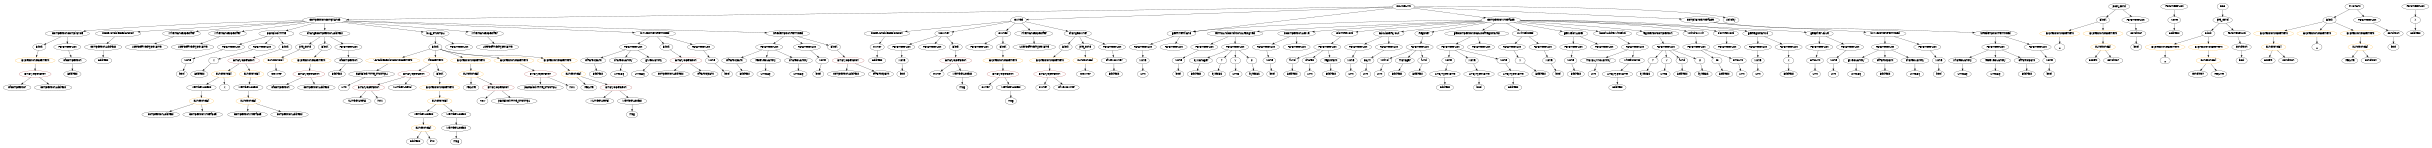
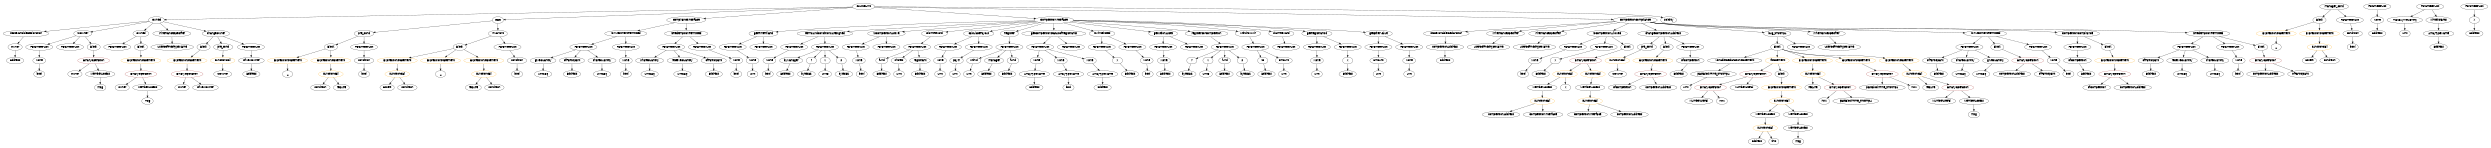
  strict digraph {
    fontname="DejaVu Sans"
    node [color=black fontname="DejaVu Sans"]
    edge [fontname="DejaVu Sans"]
    n1 [height=0.5 label=ofCompetition width=1.7927]
    n2 [height=0.5 label=ofCompetition width=1.7927]
    n3 [height=0.5 label=NumberLiteral width=1.765]
    n4 [height=0.5 label=competitionAddress width=2.3887]
    n5 [height=0.5 label=address width=1.0996]
-   n6 [color=orange height=0.5 label=VariableDeclarationStatement width=3.3174]
+   n6 [height=0.5 label=VariableDeclarationStatement width=3.3174]
    n7 [height=0.5 label=pastBlockTime_tmstmp4 width=2.9016]
    n8 [height=0.5 label=uint width=0.75]
    n9 [height=0.5 label=ofParticipant width=1.6125]
    n10 [height=0.5 label=address width=1.0996]
    n11 [height=0.5 label=ParameterList width=1.7095]
    n12 [height=0.5 label=None width=0.85014]
    n13 [height=0.5 label=uint width=0.75]
    n14 [height=0.5 label=condition width=1.266]
    n15 [height=0.5 label=bool width=0.76697]
    n16 [height=0.5 label=ParameterList width=1.7095]
    n17 [height=0.5 label=withId width=0.94717]
    n18 [height=0.5 label=manager width=1.1551]
    n19 [height=0.5 label=fund width=0.76697]
    n20 [height=0.5 label=uint width=0.75]
    n21 [height=0.5 label=address width=1.0996]
    n22 [height=0.5 label=address width=1.0996]
    n23 [height=0.5 label=x width=0.75]
    n24 [height=0.5 label=address width=1.0996]
    n25 [height=0.5 label=ParameterList width=1.7095]
    n26 [height=0.5 label=None width=0.85014]
    n27 [height=0.5 label=address width=1.0996]
    n28 [color=orange height=0.5 label=IfStatement width=1.4739]
    n29 [color=brown height=0.5 label=BinaryOperation width=1.9867]
    n30 [height=0.5 label=Block width=0.90558]
    n31 [color=brown height=0.5 label=BinaryOperation width=1.9867]
    n32 [height=0.5 label=NumberLiteral width=1.765]
    n33 [color=orange height=0.5 label=ExpressionStatement width=2.458]
    n34 [height=0.5 label=NumberLiteral width=1.765]
    n35 [height=0.5 label=now width=0.75]
    n36 [color=orange height=0.5 label=FunctionCall width=1.6125]
    n37 [height=0.5 label=ParameterList width=1.7095]
    n38 [height=0.5 label=None width=0.85014]
    n39 [height=0.5 label=bool width=0.76697]
    n40 [height=0.5 label=fund width=0.76697]
    n41 [height=0.5 label=address width=1.0996]
    n42 [height=0.5 label=to width=0.75]
    n43 [height=0.5 label=address width=1.0996]
    n44 [height=0.5 label=ParameterList width=1.7095]
    n45 [height=0.5 label=None width=0.85014]
    n46 [height=0.5 label=bool width=0.76697]
    n47 [color=orange height=0.5 label=ExpressionStatement width=2.458]
    n48 [height=0.5 label=_ width=0.75]
    n49 [height=0.5 label=uint256 width=1.0442]
    n50 [color=orange height=0.5 label=ExpressionStatement width=2.458]
    n51 [color=orange height=0.5 label=FunctionCall width=1.6125]
    n52 [height=0.5 label=require width=1.0026]
    n53 [color=brown height=0.5 label=BinaryOperation width=1.9867]
    n54 [height=0.5 label=now width=0.75]
    n55 [height=0.5 label=pastBlockTime_tmstmp4 width=2.9016]
-   n56 [height=0.5 label=post_cond width=1.4184]
+   n56 [height=0.5 label=manager_cond width=1.4184]
    n57 [height=0.5 label=Block width=0.90558]
    n58 [height=0.5 label=ParameterList width=1.7095]
    n59 [color=orange height=0.5 label=ExpressionStatement width=2.458]
    n60 [color=orange height=0.5 label=ExpressionStatement width=2.458]
    n61 [height=0.5 label=_ width=0.75]
    n62 [color=orange height=0.5 label=FunctionCall width=1.6125]
    n63 [height=0.5 label=condition width=1.266]
    n64 [height=0.5 label=bool width=0.76697]
    n65 [height=0.5 label=Owned width=1.0442]
    n66 [height=0.5 label=StateVariableDeclaration width=2.8184]
    n67 [height=0.5 label=isOwner width=1.1551]
    n68 [height=0.5 label=Owned width=1.0442]
    n69 [height=0.5 label=InheritanceSpecifier width=2.3333]
    n70 [height=0.5 label=changeOwner width=1.7095]
    n71 [height=0.5 label=owner width=0.93331]
    n72 [height=0.5 label=ParameterList width=1.7095]
    n73 [height=0.5 label=Block width=0.90558]
    n74 [height=0.5 label=ParameterList width=1.7095]
    n75 [height=0.5 label=Block width=0.90558]
    n76 [height=0.5 label=UserDefinedTypeName width=2.7214]
    n77 [height=0.5 label=Block width=0.90558]
    n78 [height=0.5 label=pre_cond width=1.2937]
    n79 [height=0.5 label=ParameterList width=1.7095]
    n80 [height=0.5 label=address width=1.0996]
    n81 [color=brown height=0.5 label=BinaryOperation width=1.9867]
    n82 [color=orange height=0.5 label=ExpressionStatement width=2.458]
    n83 [color=orange height=0.5 label=ExpressionStatement width=2.458]
    n84 [color=orange height=0.5 label=FunctionCall width=1.6125]
    n85 [height=0.5 label=ofNewOwner width=1.6818]
    n86 [height=0.5 label=Block width=0.90558]
    n87 [color=orange height=0.5 label=ExpressionStatement width=2.458]
    n88 [color=orange height=0.5 label=ExpressionStatement width=2.458]
    n89 [color=brown height=0.5 label=BinaryOperation width=1.9867]
    n90 [color=orange height=0.5 label=FunctionCall width=1.6125]
    n91 [height=0.5 label=pastBlockTime_tmstmp4 width=2.9016]
    n92 [height=0.5 label=now width=0.75]
    n93 [height=0.5 label=require width=1.0026]
    n94 [color=brown height=0.5 label=BinaryOperation width=1.9867]
    n95 [height=0.5 label=address width=1.0996]
    n96 [height=0.5 label=ParameterList width=1.7095]
    n97 [height=0.5 label=bool width=0.76697]
    n98 [height=0.5 label=ParameterList width=1.7095]
    n99 [height=0.5 label=uint width=0.75]
    n100 [height=0.5 label=StateVariableDeclaration width=2.8184]
    n101 [height=0.5 label=isOwner width=1.1551]
    n102 [height=0.5 label=ParameterList width=1.7095]
    n103 [height=0.5 label=amount width=1.0581]
    n104 [height=0.5 label=uint width=0.75]
    n105 [height=0.5 label=competitionAddress width=2.3887]
    n106 [height=0.5 label=competitionAddress width=2.3887]
    n107 [height=0.5 label=None width=0.85014]
    n108 [height=0.5 label=bool width=0.76697]
    n109 [color=brown height=0.5 label=BinaryOperation width=1.9867]
    n110 [color=orange height=0.5 label=FunctionCall width=1.6125]
    n111 [color=orange height=0.5 label=FunctionCall width=1.6125]
    n112 [height=0.5 label=MemberAccess width=1.9174]
    n113 [height=0.5 label=x width=0.75]
    n114 [height=0.5 label=MemberAccess width=1.9174]
    n115 [color=orange height=0.5 label=FunctionCall width=1.6125]
    n116 [color=orange height=0.5 label=FunctionCall width=1.6125]
    n117 [height=0.5 label=ofCompetition width=1.7927]
    n118 [height=0.5 label=address width=1.0996]
    n119 [height=0.5 label=assert width=0.89172]
    n120 [height=0.5 label=condition width=1.266]
    n121 [height=0.5 label=bool width=0.76697]
    n122 [height=0.5 label=require width=1.0026]
    n123 [height=0.5 label=owner width=0.93331]
    n124 [height=0.5 label=MemberAccess width=1.9174]
    n125 [height=0.5 label=msg width=0.75]
    n126 [height=0.5 label=bool width=0.76697]
    n127 [height=0.5 label=address width=1.0996]
    n128 [height=0.5 label=assert width=0.89172]
    n129 [height=0.5 label=pre_cond width=1.2937]
    n130 [color=orange height=0.5 label=FunctionCall width=1.6125]
    n131 [height=0.5 label=isOwner width=1.1551]
    n132 [height=0.5 label=ParameterList width=1.7095]
    n133 [height=0.5 label=None width=0.85014]
    n134 [height=0.5 label=bool width=0.76697]
    n135 [height=0.5 label=InheritanceSpecifier width=2.3333]
    n136 [height=0.5 label=UserDefinedTypeName width=2.7214]
    n137 [height=0.5 label=ParameterList width=1.7095]
    n138 [height=0.5 label=None width=0.85014]
    n139 [height=0.5 label=uint width=0.75]
    n140 [height=0.5 label=uint256 width=1.0442]
    n141 [color=brown height=0.5 label=BinaryOperation width=1.9867]
    n142 [height=0.5 label=owner width=0.93331]
    n143 [height=0.5 label=MemberAccess width=1.9174]
    n144 [height=0.5 label=msg width=0.75]
    n145 [height=0.5 label=payin width=0.85014]
    n146 [height=0.5 label=uint width=0.75]
    n147 [height=0.5 label=competitionAddress width=2.3887]
    n148 [height=0.5 label=CompetitionInterface width=2.4719]
    n149 [height=0.5 label=x width=0.75]
    n150 [height=0.5 label=address width=1.0996]
    n151 [height=0.5 label=ofParticipant width=1.6125]
    n152 [height=0.5 label=address width=1.0996]
    n153 [height=0.5 label=None width=0.85014]
    n154 [color=brown height=0.5 label=BinaryOperation width=1.9867]
    n155 [height=0.5 label=ofParticipant width=1.6125]
    n156 [height=0.5 label=ParameterList width=1.7095]
    n157 [height=0.5 label=maxBuyinQuantity width=2.1947]
    n158 [height=0.5 label=whitelistants width=1.5432]
    n159 [height=0.5 label=uint width=0.75]
    n160 [height=0.5 label=ArrayTypeName width=2.0145]
    n161 [height=0.5 label=owner width=0.93331]
    n162 [height=0.5 label=ParameterList width=1.7095]
    n163 [height=0.5 label=None width=0.85014]
    n164 [height=0.5 label=uint width=0.75]
    n165 [height=0.5 label=giveQuantity width=1.5848]
    n166 [height=0.5 label=uint256 width=1.0442]
    n167 [height=0.5 label=MemberAccess width=1.9174]
    n168 [color=orange height=0.5 label=FunctionCall width=1.6125]
    n169 [height=0.5 label=address width=1.0996]
    n170 [height=0.5 label=this width=0.75]
    n171 [height=0.5 label=None width=0.85014]
    n172 [height=0.5 label=bool width=0.76697]
    n173 [height=0.5 label=bool width=0.76697]
    n174 [height=0.5 label=getTimeTillEnd width=1.8759]
    n175 [height=0.5 label=ParameterList width=1.7095]
    n176 [height=0.5 label=x width=0.75]
    n177 [height=0.5 label=address width=1.0996]
    n178 [color=orange height=0.5 label=ExpressionStatement width=2.458]
    n179 [color=orange height=0.5 label=FunctionCall width=1.6125]
    n180 [height=0.5 label=condition width=1.266]
    n181 [height=0.5 label=pre_cond width=1.2937]
    n182 [height=0.5 label=Block width=0.90558]
    n183 [height=0.5 label=ParameterList width=1.7095]
    n184 [color=orange height=0.5 label=ExpressionStatement width=2.458]
    n185 [color=orange height=0.5 label=FunctionCall width=1.6125]
    n186 [color=orange height=0.5 label=ExpressionStatement width=2.458]
    n187 [height=0.5 label=_ width=0.75]
    n188 [height=0.5 label=condition width=1.266]
    n189 [height=0.5 label=bool width=0.76697]
    n190 [height=0.5 label=InheritanceSpecifier width=2.3333]
    n191 [height=0.5 label=UserDefinedTypeName width=2.7214]
    n192 [height=0.5 label=MemberAccess width=1.9174]
    n193 [height=0.5 label=msg width=0.75]
    n194 [height=0.5 label=CompetitionInterface width=2.4719]
    n195 [height=0.5 label=competitionAddress width=2.3887]
    n196 [height=0.5 label=address width=1.0996]
    n197 [height=0.5 label=shares width=0.94717]
-   n198 [height=0.5 label=pastBlockTime width=2.5966]
+   n198 [height=0.5 label=isCompetitionAllowed width=2.5966]
    n199 [height=0.5 label=ParameterList width=1.7095]
    n200 [height=0.5 label=ParameterList width=1.7095]
    n201 [height=0.5 label=Block width=0.90558]
    n202 [height=0.5 label=None width=0.85014]
    n203 [height=0.5 label=bool width=0.76697]
    n204 [height=0.5 label=invariant width=1.1551]
    n205 [height=0.5 label=Block width=0.90558]
    n206 [height=0.5 label=ParameterList width=1.7095]
    n207 [color=orange height=0.5 label=ExpressionStatement width=2.458]
    n208 [color=orange height=0.5 label=FunctionCall width=1.6125]
    n209 [height=0.5 label=termsAndConditionsAreSigned width=3.5253]
    n210 [height=0.5 label=ParameterList width=1.7095]
    n211 [height=0.5 label=byManager width=1.4462]
    n212 [height=0.5 label=r width=0.75]
    n213 [height=0.5 label=v width=0.75]
    n214 [height=0.5 label=s width=0.75]
    n215 [height=0.5 label=address width=1.0996]
    n216 [height=0.5 label=bytes32 width=1.0996]
    n217 [height=0.5 label=uint8 width=0.7947]
    n218 [height=0.5 label=bytes32 width=1.0996]
    n219 [height=0.5 label=ParameterList width=1.7095]
    n220 [height=0.5 label=None width=0.85014]
    n221 [height=0.5 label=address width=1.0996]
    n222 [height=0.5 label=ParameterList width=1.7095]
    n223 [height=0.5 label=ofParticipant width=1.6125]
    n224 [height=0.5 label=shareQuantity width=1.7095]
    n225 [height=0.5 label=address width=1.0996]
    n226 [height=0.5 label=uint256 width=1.0442]
    n227 [height=0.5 label=ParameterList width=1.7095]
    n228 [height=0.5 label=address width=1.0996]
    n229 [height=0.5 label=ArrayTypeName width=2.0145]
    n230 [height=0.5 label=address width=1.0996]
    n231 [height=0.5 label=isCompetitionActive width=2.4026]
    n232 [height=0.5 label=ParameterList width=1.7095]
    n233 [height=0.5 label=ParameterList width=1.7095]
    n234 [height=0.5 label=None width=0.85014]
    n235 [height=0.5 label=uint width=0.75]
    n236 [height=0.5 label=None width=0.85014]
    n237 [height=0.5 label=shareQuantity width=1.7095]
    n238 [height=0.5 label=uint256 width=1.0442]
    n239 [color=brown height=0.5 label=BinaryOperation width=1.9867]
    n240 [height=0.5 label=ofNewOwner width=1.6818]
    n241 [height=0.5 label=ParameterList width=1.7095]
    n242 [height=0.5 label=receiveQuantity width=1.8897]
    n243 [height=0.5 label=condition width=1.266]
    n244 [height=0.5 label=require width=1.0026]
    n245 [color=brown height=0.5 label=BinaryOperation width=1.9867]
    n246 [height=0.5 label=competitionAddress width=2.3887]
    n247 [height=0.5 label=ofCompetition width=1.7927]
    n248 [height=0.5 label=address width=1.0996]
    n249 [height=0.5 label=ParameterList width=1.7095]
    n250 [height=0.5 label=None width=0.85014]
    n251 [height=0.5 label=None width=0.85014]
    n252 [height=0.5 label=None width=0.85014]
    n253 [height=0.5 label=ArrayTypeName width=2.0145]
    n254 [height=0.5 label=ArrayTypeName width=2.0145]
    n255 [height=0.5 label=address width=1.0996]
    n256 [height=0.5 label=ParameterList width=1.7095]
    n257 [height=0.5 label=shareQuantity width=1.7095]
    n258 [height=0.5 label=giveQuantity width=1.5848]
    n259 [height=0.5 label=uint256 width=1.0442]
    n260 [height=0.5 label=uint256 width=1.0442]
    n261 [height=0.5 label=MemberAccess width=1.9174]
    n262 [height=0.5 label=MemberAccess width=1.9174]
    n263 [height=0.5 label=msg width=0.75]
    n264 [height=0.5 label=isInvestmentPermitted width=2.5689]
    n265 [height=0.5 label=ParameterList width=1.7095]
    n266 [height=0.5 label=condition width=1.266]
    n267 [height=0.5 label=ClaimReward width=1.6957]
    n268 [height=0.5 label=ParameterList width=1.7095]
    n269 [height=0.5 label=registrant width=1.2382]
    n270 [height=0.5 label=address width=1.0996]
    n271 [height=0.5 label=changeCompetitionAddress width=3.1649]
    n272 [height=0.5 label=Block width=0.90558]
    n273 [height=0.5 label=ParameterList width=1.7095]
    n274 [color=orange height=0.5 label=ExpressionStatement width=2.458]
    n275 [color=brown height=0.5 label=BinaryOperation width=1.9867]
    n276 [height=0.5 label=r width=0.75]
    n277 [height=0.5 label=bytes32 width=1.0996]
    n278 [height=0.5 label=calculatePayout width=1.9036]
    n279 [height=0.5 label=ParameterList width=1.7095]
    n280 [height=0.5 label=ofParticipant width=1.6125]
    n281 [height=0.5 label=ParameterList width=1.7095]
    n282 [height=0.5 label=v width=0.75]
    n283 [height=0.5 label=fund width=0.76697]
    n284 [height=0.5 label=s width=0.75]
    n285 [height=0.5 label=uint8 width=0.7947]
    n286 [height=0.5 label=bytes32 width=1.0996]
    n287 [height=0.5 label=Register width=1.1412]
    n288 [height=0.5 label=DBC width=0.82242]
    n289 [height=0.5 label=ParameterList width=1.7095]
    n290 [height=0.5 label=competitionAddress width=2.3887]
    n291 [height=0.5 label=getCompetitionStatusOfRegistrants width=3.9411]
    n292 [height=0.5 label=ParameterList width=1.7095]
    n293 [height=0.5 label=ParameterList width=1.7095]
    n294 [height=0.5 label=shareQuantity width=1.7095]
    n295 [color=orange height=0.5 label=ExpressionStatement width=2.458]
    n296 [height=0.5 label=ParameterList width=1.7095]
    n297 [height=0.5 label=ComplianceInterface width=2.4303]
    n298 [height=0.5 label=isRedemptionPermitted width=2.7075]
    n299 [height=0.5 label=ParameterList width=1.7095]
    n300 [height=0.5 label=ParameterList width=1.7095]
    n301 [height=0.5 label=receiveQuantity width=1.8897]
    n302 [height=0.5 label=ofParticipant width=1.6125]
    n303 [height=0.5 label=None width=0.85014]
    n304 [height=0.5 label=uint256 width=1.0442]
    n305 [height=0.5 label=bug_tmstmp4 width=1.7234]
    n306 [height=0.5 label=CompetitionInterface width=2.4719]
    n307 [height=0.5 label=isWhitelisted width=1.6125]
    n308 [height=0.5 label=getMelonAsset width=1.8343]
-   n309 [height=0.5 label=batchAddToWhitelist width=2.5273]
    n310 [height=0.5 label=registerForCompetition width=2.6937]
    n311 [height=0.5 label=withdrawMln width=1.6402]
    n312 [height=0.5 label=claimReward width=1.6402]
    n313 [height=0.5 label=getRegistrantId width=1.862]
    n314 [height=0.5 label=getEtherValue width=1.7234]
    n315 [height=0.5 label=ParameterList width=1.7095]
    n316 [height=0.5 label=ParameterList width=1.7095]
    n317 [height=0.5 label=ParameterList width=1.7095]
    n318 [height=0.5 label=x width=0.75]
    n319 [height=0.5 label=amount width=1.0581]
    n320 [height=0.5 label=address width=1.0996]
    n321 [height=0.5 label=uint width=0.75]
    n322 [height=0.5 label=SourceUnit width=1.46]
    n323 [height=0.5 label=CompetitionCompliance width=2.8045]
    n324 [height=0.5 label=solidity width=1.0442]
    n325 [height=0.5 label=InheritanceSpecifier width=2.3333]
    n326 [height=0.5 label=isInvestmentPermitted width=2.5689]
    n327 [height=0.5 label=CompetitionCompliance width=2.8045]
    n328 [height=0.5 label=isRedemptionPermitted width=2.7075]
    n329 [height=0.5 label=UserDefinedTypeName width=2.7214]
    n330 [height=0.5 label=Block width=0.90558]
    n331 [height=0.5 label=ParameterList width=1.7095]
    n332 [height=0.5 label=Block width=0.90558]
    n333 [height=0.5 label=ParameterList width=1.7095]
    n334 [height=0.5 label=Block width=0.90558]
    n335 [color=brown height=0.5 label=BinaryOperation width=1.9867]
    n4 -> n5
    n6 -> n7
    n7 -> n8
    n9 -> n10
    n11 -> n12
    n12 -> n13
    n14 -> n15
    n16 -> n17
    n16 -> n18
    n16 -> n19
    n17 -> n20
    n18 -> n21
    n19 -> n22
    n23 -> n24
    n25 -> n26
    n26 -> n27
    n28 -> n29
    n28 -> n30
    n29 -> n31
    n29 -> n32
    n30 -> n33
    n31 -> n34
    n31 -> n35
    n33 -> n36
    n36 -> n167
    n36 -> n261
    n37 -> n38
    n38 -> n39
    n40 -> n41
    n42 -> n43
    n44 -> n45
    n45 -> n46
    n47 -> n48
    n50 -> n51
    n51 -> n52
    n51 -> n53
    n53 -> n54
    n53 -> n55
    n56 -> n57
    n56 -> n58
    n57 -> n59
    n57 -> n60
    n58 -> n14
    n59 -> n61
    n60 -> n62
    n62 -> n119
    n62 -> n120
    n63 -> n64
    n65 -> n66
    n65 -> n67
    n65 -> n68
    n65 -> n69
    n65 -> n70
    n66 -> n71
    n67 -> n37
    n67 -> n72
    n67 -> n73
    n68 -> n74
    n68 -> n75
    n69 -> n76
    n70 -> n77
    n70 -> n78
    n70 -> n79
    n71 -> n80
    n73 -> n81
    n75 -> n82
    n77 -> n83
    n78 -> n84
    n79 -> n85
    n81 -> n123
    n81 -> n124
    n82 -> n141
    n83 -> n239
    n84 -> n101
    n85 -> n228
    n86 -> n6
    n86 -> n28
    n86 -> n50
    n86 -> n87
    n86 -> n88
    n87 -> n89
    n88 -> n90
    n89 -> n91
    n89 -> n92
    n90 -> n93
    n90 -> n94
    n94 -> n3
    n94 -> n192
    n98 -> n23
    n100 -> n4
    n102 -> n103
    n103 -> n104
    n107 -> n108
    n109 -> n110
    n109 -> n111
    n110 -> n112
    n110 -> n113
    n111 -> n114
    n112 -> n115
    n114 -> n116
    n115 -> n147
    n115 -> n148
    n116 -> n194
    n116 -> n195
    n117 -> n118
    n124 -> n125
    n129 -> n130
    n130 -> n131
    n132 -> n133
    n133 -> n134
    n135 -> n136
    n137 -> n138
    n138 -> n139
    n141 -> n142
    n141 -> n143
    n143 -> n144
    n145 -> n146
    n149 -> n150
    n151 -> n152
    n153 -> n121
    n154 -> n105
    n154 -> n155
    n156 -> n157
    n156 -> n158
    n157 -> n159
    n158 -> n160
    n160 -> n95
    n162 -> n163
    n163 -> n164
    n165 -> n166
    n167 -> n168
    n168 -> n169
    n168 -> n170
    n171 -> n172
    n174 -> n162
    n174 -> n175
    n176 -> n177
    n178 -> n179
    n179 -> n128
    n179 -> n180
    n181 -> n182
    n181 -> n183
    n182 -> n47
    n182 -> n184
    n183 -> n63
    n184 -> n185
    n185 -> n243
    n185 -> n244
    n186 -> n187
    n188 -> n189
    n190 -> n191
    n192 -> n193
    n197 -> n99
    n198 -> n199
    n198 -> n200
    n198 -> n201
    n199 -> n202
    n200 -> n149
    n201 -> n109
    n202 -> n203
    n204 -> n205
    n204 -> n206
    n205 -> n178
    n205 -> n186
    n205 -> n207
    n206 -> n188
    n207 -> n208
    n208 -> n122
    n208 -> n266
    n209 -> n44
    n209 -> n210
    n210 -> n211
    n210 -> n212
    n210 -> n213
    n210 -> n214
    n211 -> n215
    n212 -> n216
    n213 -> n217
    n214 -> n218
    n219 -> n220
    n220 -> n221
    n222 -> n165
    n222 -> n223
    n222 -> n224
    n223 -> n225
    n224 -> n226
    n227 -> n176
    n229 -> n230
    n231 -> n132
    n231 -> n232
    n233 -> n234
    n234 -> n235
    n236 -> n126
    n237 -> n238
    n239 -> n161
    n239 -> n240
    n241 -> n117
    n242 -> n140
    n245 -> n1
    n245 -> n246
    n247 -> n248
    n249 -> n250
    n249 -> n251
    n249 -> n252
    n250 -> n253
    n251 -> n254
    n252 -> n229
    n253 -> n255
    n254 -> n173
    n256 -> n151
    n256 -> n257
    n256 -> n258
    n257 -> n259
    n258 -> n260
    n261 -> n262
    n262 -> n263
    n264 -> n222
    n264 -> n265
    n265 -> n107
    n267 -> n268
    n268 -> n40
    n268 -> n197
    n268 -> n269
    n269 -> n270
    n271 -> n129
    n271 -> n272
    n271 -> n273
    n272 -> n274
    n273 -> n247
    n274 -> n275
    n275 -> n2
    n275 -> n290
    n276 -> n277
    n278 -> n233
    n278 -> n279
    n279 -> n145
    n281 -> n276
    n281 -> n282
    n281 -> n283
    n281 -> n284
    n282 -> n285
    n283 -> n127
    n284 -> n286
    n287 -> n16
    n288 -> n181
+   n288 -> n204
    n291 -> n249
    n291 -> n292
    n293 -> n9
    n293 -> n242
    n293 -> n294
    n294 -> n49
    n295 -> n245
    n297 -> n264
    n297 -> n298
    n298 -> n299
    n298 -> n300
    n299 -> n237
    n299 -> n301
    n299 -> n302
    n300 -> n303
    n301 -> n304
    n302 -> n320
    n303 -> n97
    n305 -> n86
    n305 -> n96
    n306 -> n174
    n306 -> n209
    n306 -> n231
    n306 -> n267
    n306 -> n278
    n306 -> n287
    n306 -> n291
    n306 -> n307
    n306 -> n308
-   n306 -> n309
    n306 -> n310
    n306 -> n311
    n306 -> n312
    n306 -> n313
    n306 -> n314
    n307 -> n98
    n307 -> n315
    n308 -> n219
    n308 -> n296
-   n309 -> n156
    n310 -> n281
    n311 -> n316
    n312 -> n289
    n313 -> n11
    n313 -> n227
    n314 -> n102
    n314 -> n137
    n315 -> n236
    n316 -> n42
    n316 -> n319
    n317 -> n318
    n318 -> n196
    n319 -> n321
    n322 -> n65
-   n322 -> n174
+   n322 -> n288
    n322 -> n297
    n322 -> n306
    n322 -> n323
    n322 -> n324
    n323 -> n100
    n323 -> n135
    n323 -> n190
    n323 -> n198
    n323 -> n271
    n323 -> n305
    n323 -> n325
    n323 -> n326
    n323 -> n327
    n323 -> n328
    n325 -> n329
    n326 -> n256
    n326 -> n330
    n326 -> n331
    n327 -> n241
    n327 -> n332
    n328 -> n293
    n328 -> n333
    n328 -> n334
    n330 -> n335
    n331 -> n171
    n332 -> n295
    n333 -> n153
    n334 -> n154
    n335 -> n106
    n335 -> n280
  }
